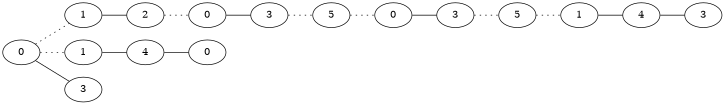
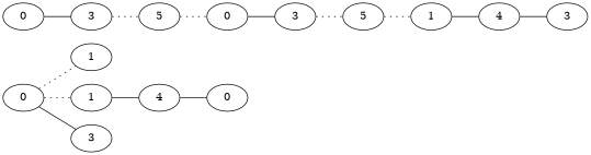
  graph {
    rankdir=LR
    n1 [label=0]
    n2 [label=1]
    n3 [label=1]
    n4 [label=3]
-   n5 [label=2]
    n6 [label=0]
    n7 [label=3]
    n8 [label=5]
    n9 [label=0]
    n10 [label=3]
    n11 [label=5]
    n12 [label=1]
    n13 [label=4]
    n14 [label=3]
    n15 [label=4]
    n16 [label=0]
    n1 -- n2 [style=dotted]
    n1 -- n3 [style=dotted]
    n1 -- n4
-   n2 -- n5
    n3 -- n15
-   n5 -- n6 [style=dotted]
    n6 -- n7
    n7 -- n8 [style=dotted]
    n8 -- n9 [style=dotted]
    n9 -- n10
    n10 -- n11 [style=dotted]
    n11 -- n12 [style=dotted]
    n12 -- n13
    n13 -- n14
    n15 -- n16
  }
